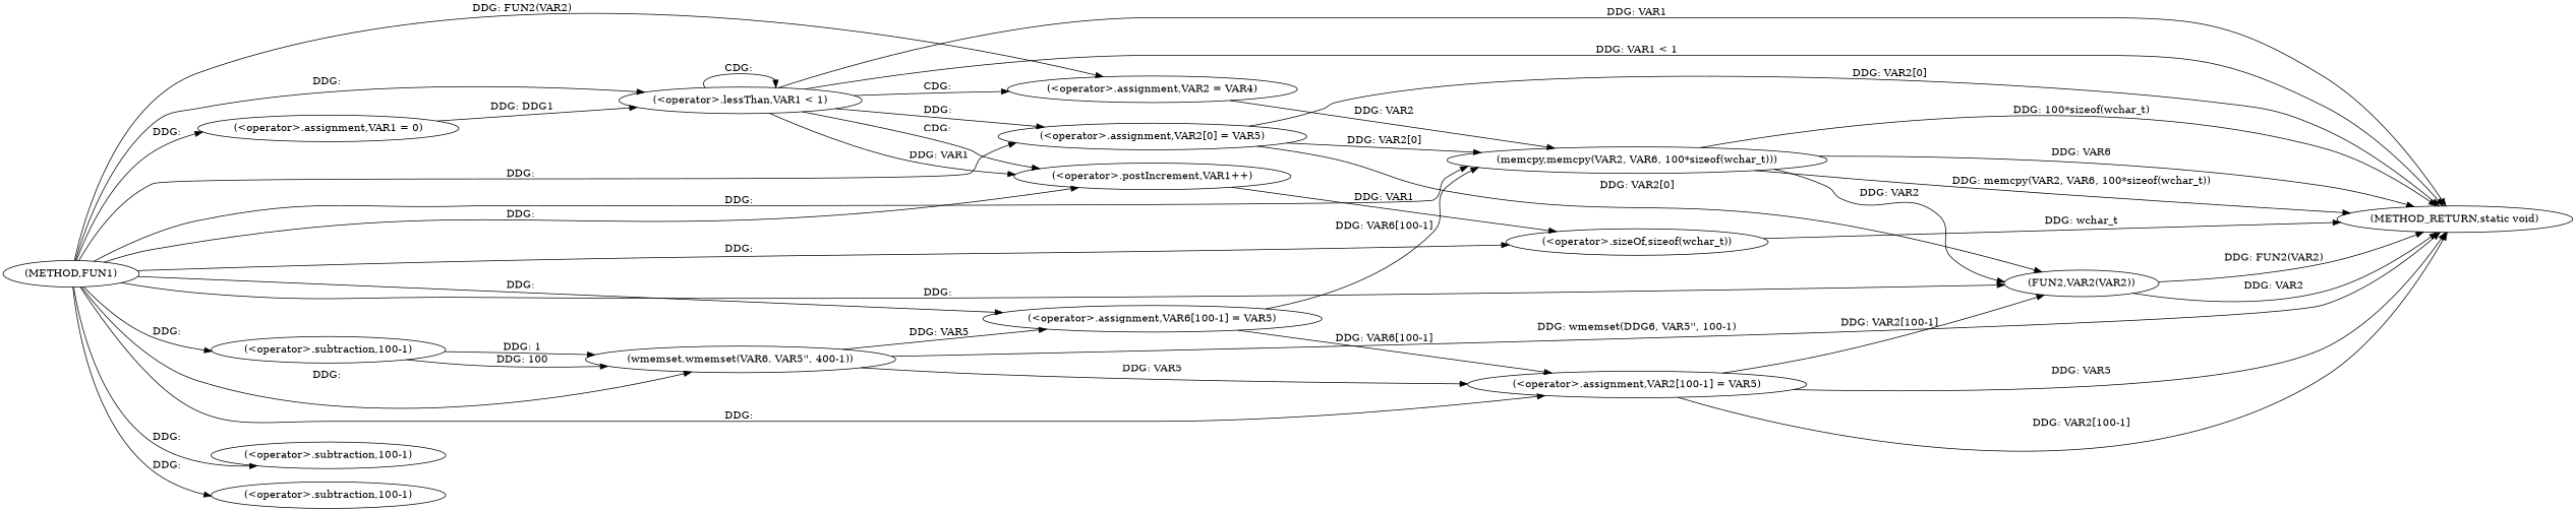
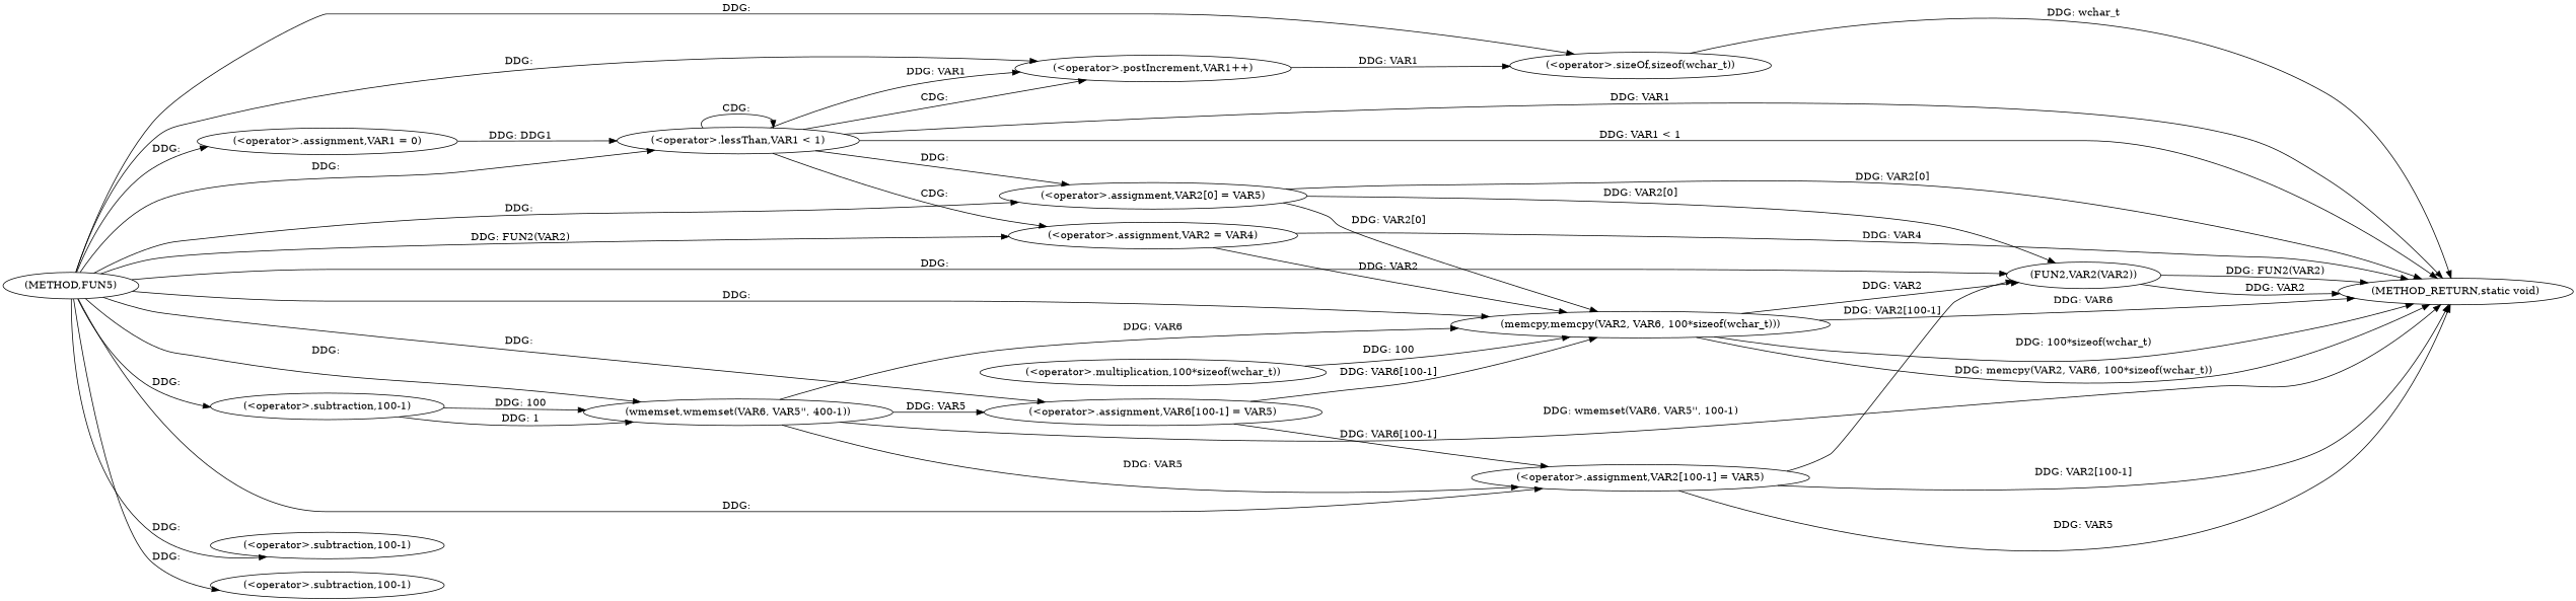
  digraph {
    rankdir=LR
-   n1 [label="(METHOD,FUN1)"]
+   n1 [label="(METHOD,FUN5)"]
    n2 [label="(<operator>.assignment,VAR1 = 0)"]
    n3 [label="(<operator>.lessThan,VAR1 < 1)"]
    n4 [label="(<operator>.postIncrement,VAR1++)"]
    n5 [label="(<operator>.assignment,VAR2 = VAR4)"]
    n6 [label="(<operator>.assignment,VAR2[0] = VAR5)"]
    n7 [label="(wmemset,wmemset(VAR6, VAR5'', 400-1))"]
    n8 [label="(<operator>.subtraction,100-1)"]
    n9 [label="(<operator>.assignment,VAR6[100-1] = VAR5)"]
    n10 [label="(<operator>.subtraction,100-1)"]
    n11 [label="(memcpy,memcpy(VAR2, VAR6, 100*sizeof(wchar_t)))"]
    n12 [label="(<operator>.sizeOf,sizeof(wchar_t))"]
    n13 [label="(<operator>.assignment,VAR2[100-1] = VAR5)"]
    n14 [label="(<operator>.subtraction,100-1)"]
    n15 [label="(FUN2,VAR2(VAR2))"]
    n16 [label="(METHOD_RETURN,static void)"]
+   n17 [label="(<operator>.multiplication,100*sizeof(wchar_t))"]
    n1 -> n2 [label="DDG: "]
    n1 -> n3 [label="DDG: "]
    n1 -> n4 [label="DDG: "]
    n1 -> n5 [label="DDG: FUN2(VAR2)"]
    n1 -> n6 [label="DDG: "]
    n1 -> n7 [label="DDG: "]
    n1 -> n8 [label="DDG: "]
    n1 -> n9 [label="DDG: "]
    n1 -> n10 [label="DDG: "]
    n1 -> n11 [label="DDG: "]
    n1 -> n12 [label="DDG: "]
    n1 -> n13 [label="DDG: "]
    n1 -> n14 [label="DDG: "]
    n1 -> n15 [label="DDG: "]
    n2 -> n3 [label="DDG: DDG1"]
    n3 -> n3 [label="CDG: "]
    n3 -> n4 [label="DDG: VAR1"]
    n3 -> n4 [label="CDG: "]
    n3 -> n5 [label="CDG: "]
    n3 -> n6 [label="DDG: "]
    n3 -> n16 [label="DDG: VAR1 < 1"]
    n3 -> n16 [label="DDG: VAR1"]
    n4 -> n12 [label="DDG: VAR1"]
    n5 -> n11 [label="DDG: VAR2"]
+   n5 -> n16 [label="DDG: VAR4"]
    n6 -> n11 [label="DDG: VAR2[0]"]
    n6 -> n15 [label="DDG: VAR2[0]"]
    n6 -> n16 [label="DDG: VAR2[0]"]
    n7 -> n9 [label="DDG: VAR5"]
+   n7 -> n11 [label="DDG: VAR6"]
    n7 -> n13 [label="DDG: VAR5"]
-   n7 -> n16 [label="DDG: wmemset(DDG6, VAR5'', 100-1)"]
+   n7 -> n16 [label="DDG: wmemset(VAR6, VAR5'', 100-1)"]
    n8 -> n7 [label="DDG: 100"]
    n8 -> n7 [label="DDG: 1"]
    n9 -> n11 [label="DDG: VAR6[100-1]"]
    n9 -> n13 [label="DDG: VAR6[100-1]"]
    n11 -> n15 [label="DDG: VAR2"]
    n11 -> n16 [label="DDG: 100*sizeof(wchar_t)"]
    n11 -> n16 [label="DDG: VAR6"]
    n11 -> n16 [label="DDG: memcpy(VAR2, VAR6, 100*sizeof(wchar_t))"]
    n12 -> n16 [label="DDG: wchar_t"]
    n13 -> n15 [label="DDG: VAR2[100-1]"]
    n13 -> n16 [label="DDG: VAR5"]
    n13 -> n16 [label="DDG: VAR2[100-1]"]
    n15 -> n16 [label="DDG: FUN2(VAR2)"]
    n15 -> n16 [label="DDG: VAR2"]
+   n17 -> n11 [label="DDG: 100"]
  }
